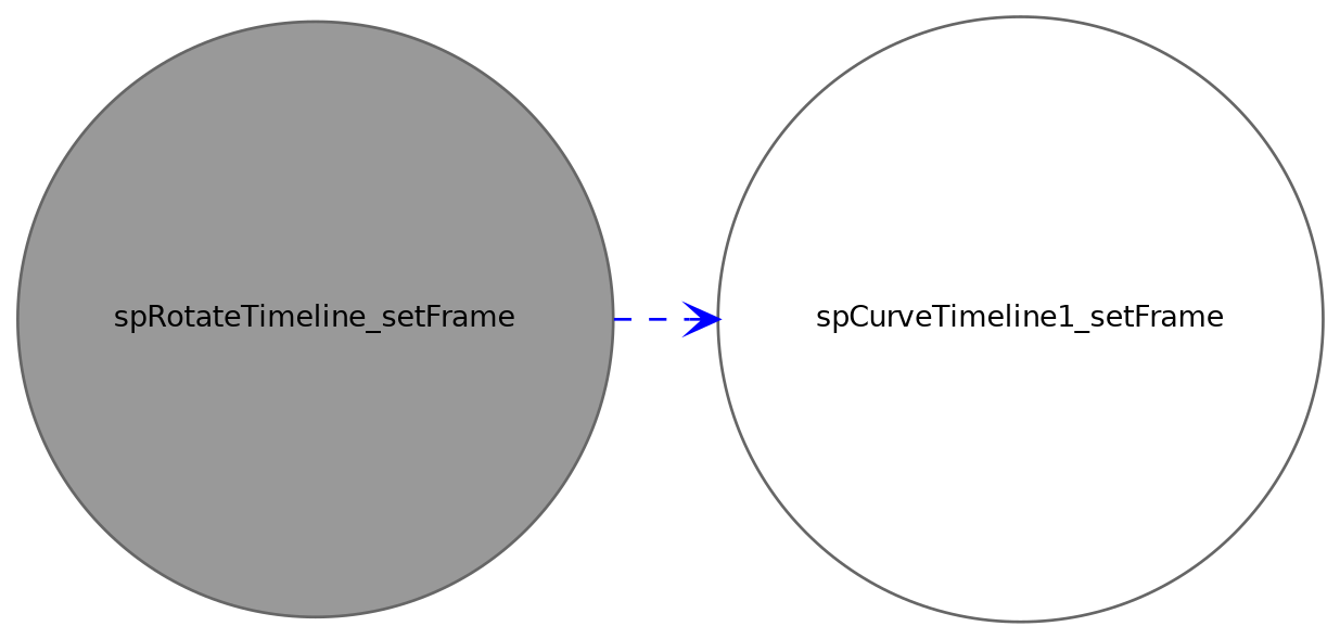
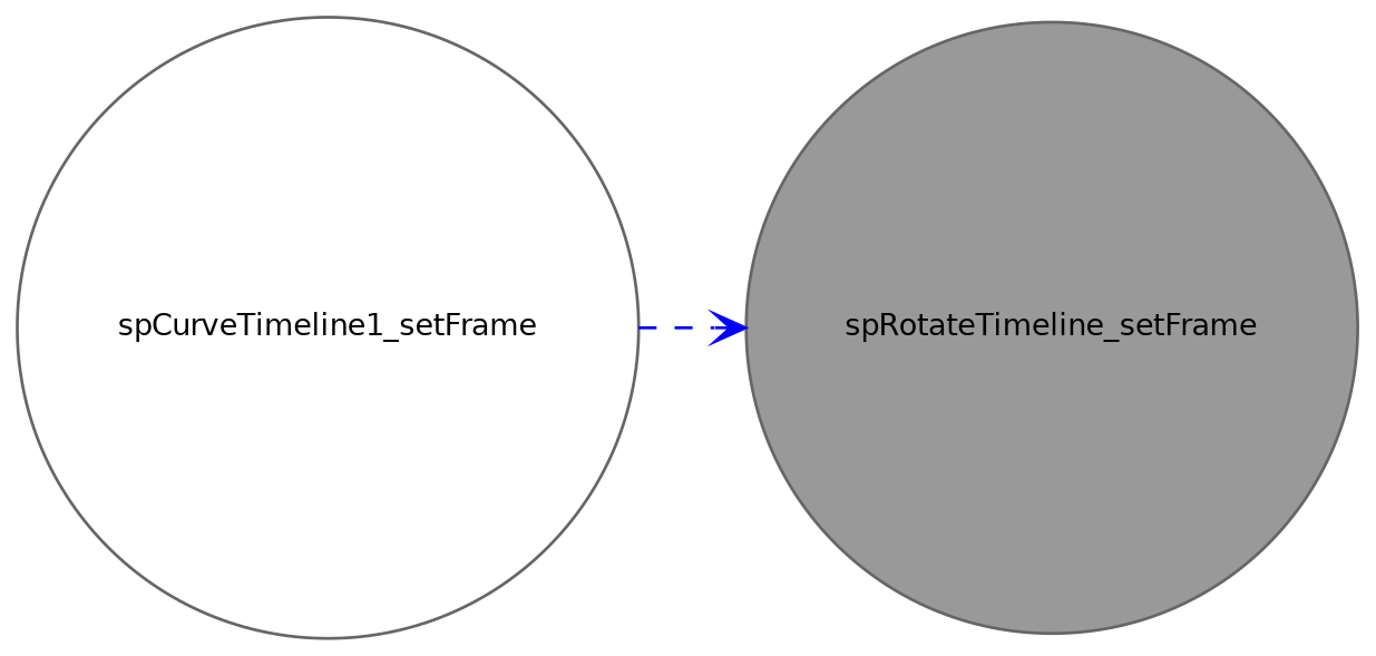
  digraph {
    rankdir=LR
    node [fontname=Helvetica fontsize=10 shape=circle style=filled]
    n1 [color=gray40 fillcolor=grey60 fontcolor=black height=0.2 label=spRotateTimeline_setFrame width=0.4]
    n2 [color=grey40 fillcolor=white height=0.2 label=spCurveTimeline1_setFrame width=0.4]
-   n1 -> n2 [color=blue fontname=Helvetica fontsize=10 labelfontname=Helvetica labelfontsize=10 style=dashed arrowhead=vee]
+   n2 -> n1 [color=blue fontname=Helvetica fontsize=10 labelfontname=Helvetica labelfontsize=10 style=dashed arrowhead=vee]
  }
